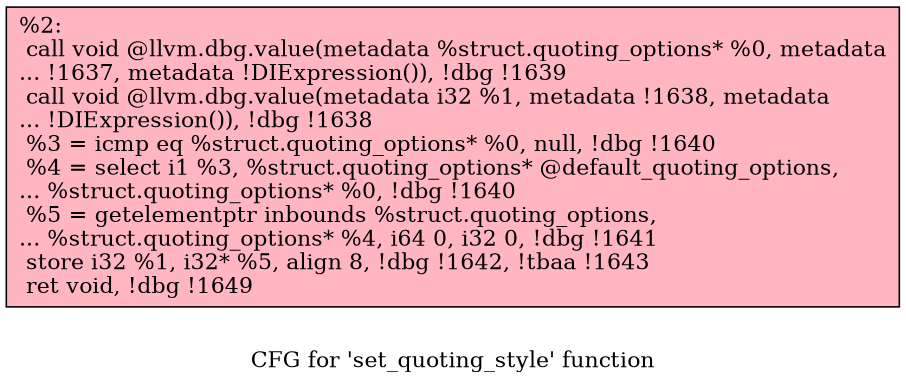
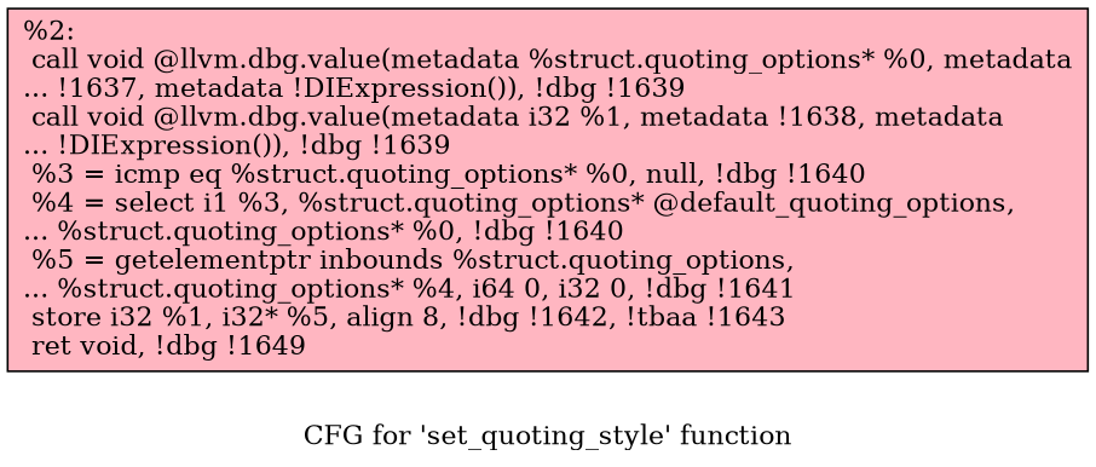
  digraph {
    label="CFG for 'set_quoting_style' function"
-   n1 [label="{%2:\l  call void @llvm.dbg.value(metadata %struct.quoting_options* %0, metadata\l... !1637, metadata !DIExpression()), !dbg !1639\l  call void @llvm.dbg.value(metadata i32 %1, metadata !1638, metadata\l... !DIExpression()), !dbg !1638\l  %3 = icmp eq %struct.quoting_options* %0, null, !dbg !1640\l  %4 = select i1 %3, %struct.quoting_options* @default_quoting_options,\l... %struct.quoting_options* %0, !dbg !1640\l  %5 = getelementptr inbounds %struct.quoting_options,\l... %struct.quoting_options* %4, i64 0, i32 0, !dbg !1641\l  store i32 %1, i32* %5, align 8, !dbg !1642, !tbaa !1643\l  ret void, !dbg !1649\l}" shape=record style=filled fillcolor=lightpink]
+   n1 [label="{%2:\l  call void @llvm.dbg.value(metadata %struct.quoting_options* %0, metadata\l... !1637, metadata !DIExpression()), !dbg !1639\l  call void @llvm.dbg.value(metadata i32 %1, metadata !1638, metadata\l... !DIExpression()), !dbg !1639\l  %3 = icmp eq %struct.quoting_options* %0, null, !dbg !1640\l  %4 = select i1 %3, %struct.quoting_options* @default_quoting_options,\l... %struct.quoting_options* %0, !dbg !1640\l  %5 = getelementptr inbounds %struct.quoting_options,\l... %struct.quoting_options* %4, i64 0, i32 0, !dbg !1641\l  store i32 %1, i32* %5, align 8, !dbg !1642, !tbaa !1643\l  ret void, !dbg !1649\l}" shape=record style=filled fillcolor=lightpink]
  }
